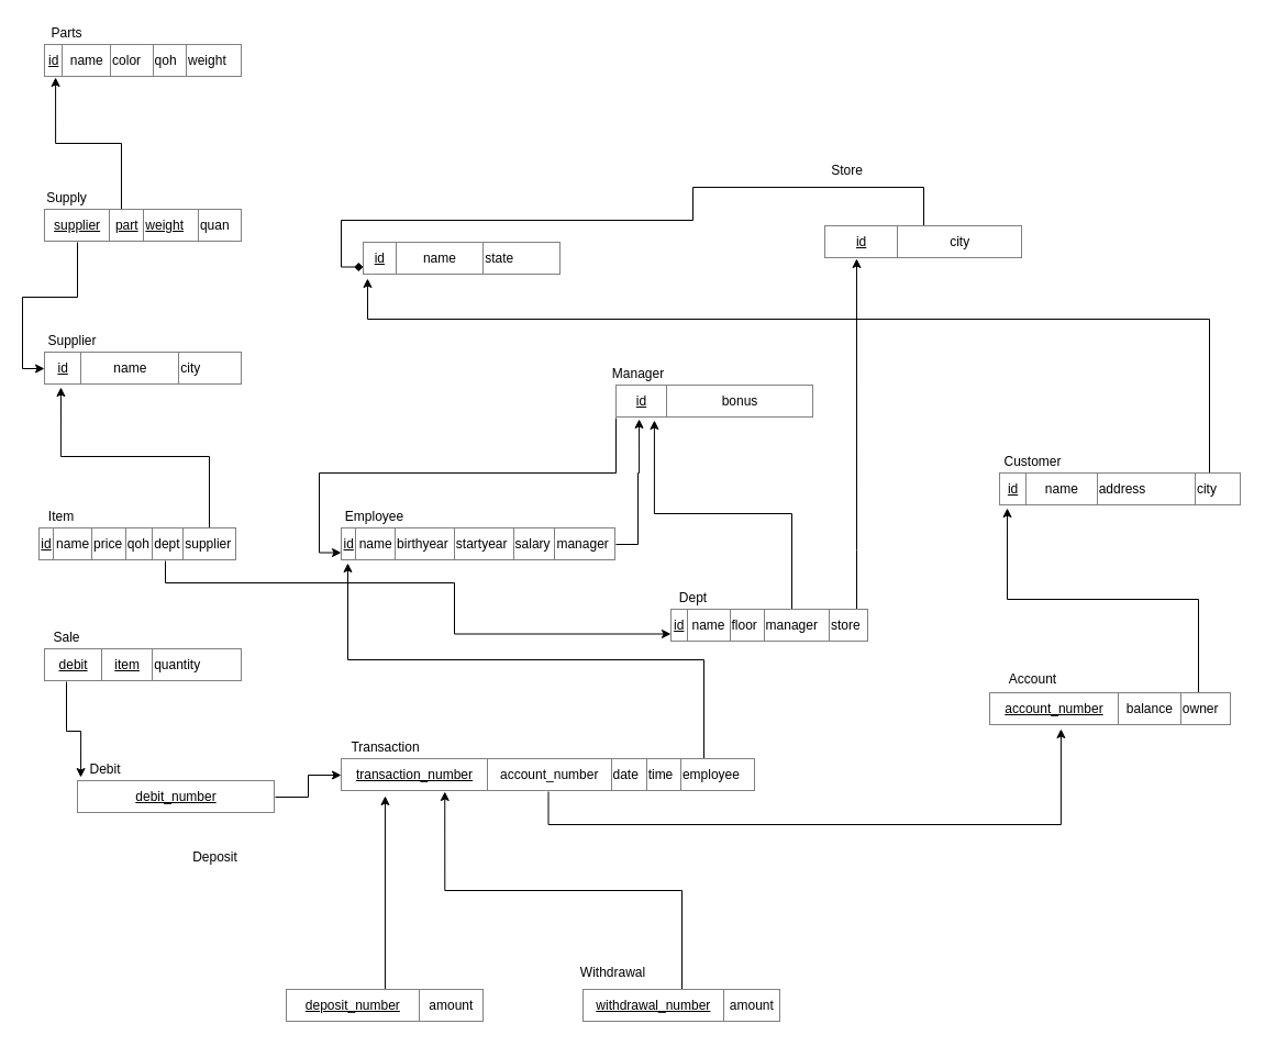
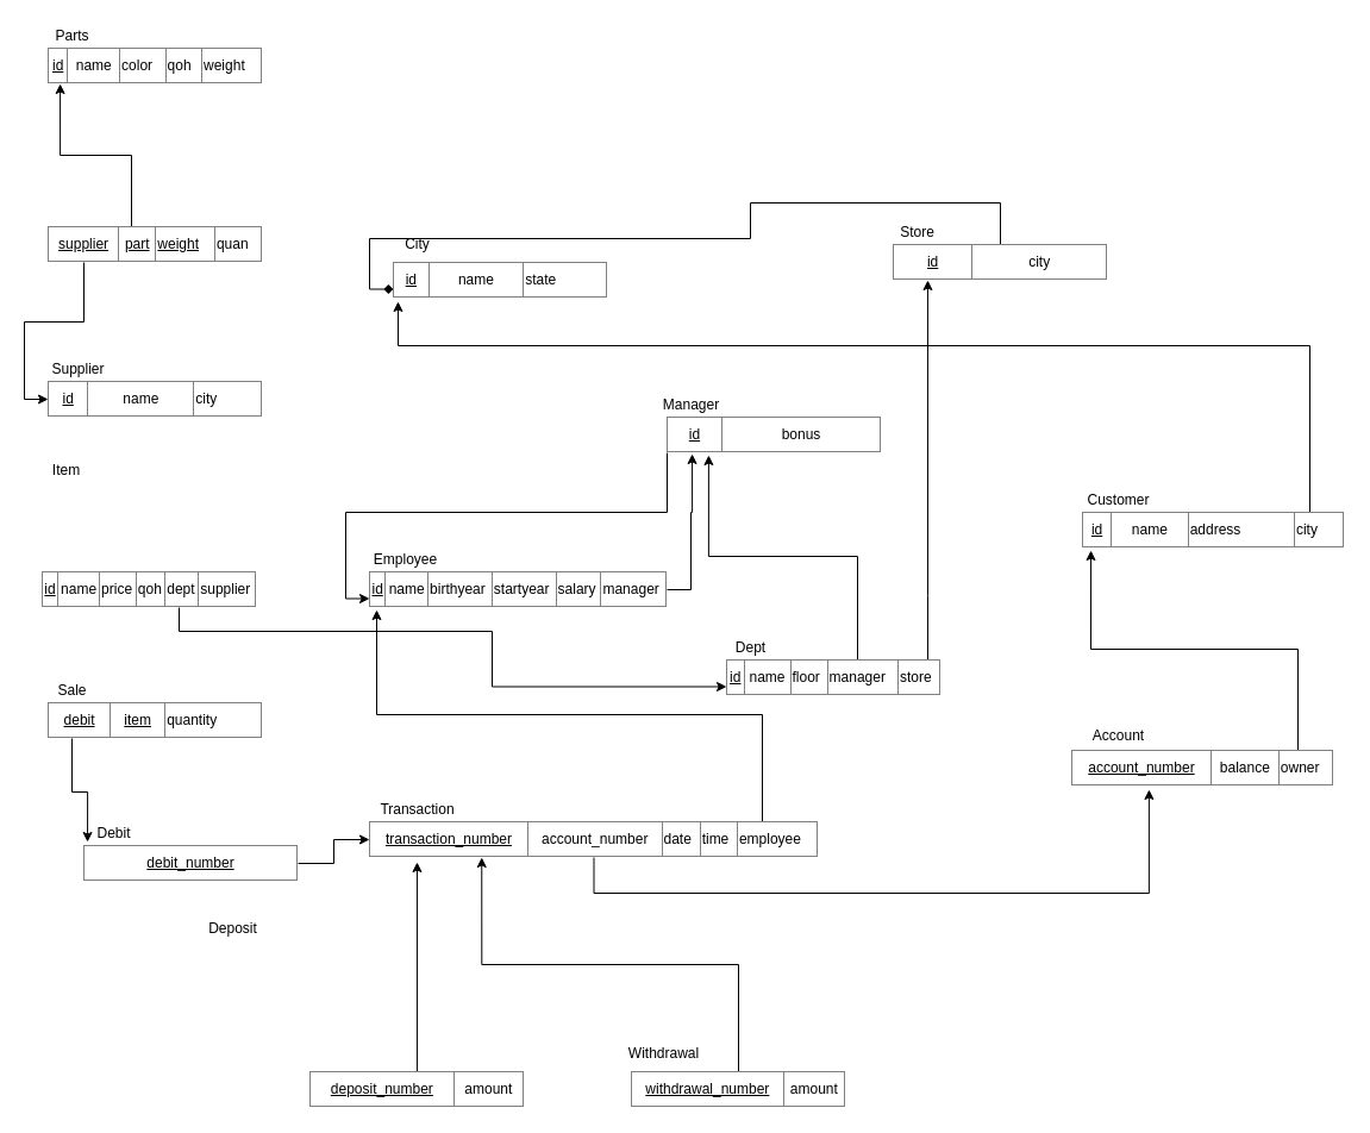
  <mxCell id="0" />
  <mxCell id="1" parent="0" />
  <mxCell id="2" value="&lt;table style=&quot;width: 100% ; height: 100% ; border-collapse: collapse&quot; width=&quot;100%&quot; border=&quot;1&quot;&gt;&lt;tbody&gt;&lt;tr&gt;&lt;td align=&quot;center&quot;&gt;&lt;u&gt;id&lt;/u&gt;&lt;br&gt;&lt;/td&gt;&lt;td align=&quot;center&quot;&gt;name&lt;br&gt;&lt;/td&gt;&lt;td&gt;color&lt;br&gt;&lt;/td&gt;&lt;td&gt;qoh&lt;br&gt;&lt;/td&gt;&lt;td&gt;weight&lt;br&gt;&lt;/td&gt;&lt;/tr&gt;&lt;/tbody&gt;&lt;/table&gt;" style="text;html=1;strokeColor=none;fillColor=none;overflow=fill;" parent="1" vertex="1"><mxGeometry x="40" y="40" width="180" height="30" as="geometry" /></mxCell>
  <mxCell id="3" value="Parts" style="text;html=1;align=center;verticalAlign=middle;resizable=0;points=[];;autosize=1;" parent="1" vertex="1"><mxGeometry x="40" y="20" width="40" height="20" as="geometry" /></mxCell>
  <mxCell id="4" style="edgeStyle=orthogonalEdgeStyle;rounded=0;orthogonalLoop=1;jettySize=auto;html=1;entryX=0.056;entryY=1;entryDx=0;entryDy=0;entryPerimeter=0;" parent="1" source="6" target="2" edge="1"><mxGeometry relative="1" as="geometry"><Array as="points"><mxPoint x="110" y="130" /><mxPoint x="50" y="130" /></Array></mxGeometry></mxCell>
  <mxCell id="5" style="edgeStyle=orthogonalEdgeStyle;rounded=0;orthogonalLoop=1;jettySize=auto;html=1;entryX=0;entryY=0.5;entryDx=0;entryDy=0;" parent="1" source="6" target="8" edge="1"><mxGeometry relative="1" as="geometry"><Array as="points"><mxPoint x="70" y="270" /><mxPoint x="20" y="270" /><mxPoint x="20" y="335" /></Array></mxGeometry></mxCell>
  <mxCell id="6" value="&lt;table style=&quot;width: 100% ; height: 100% ; border-collapse: collapse&quot; width=&quot;100%&quot; border=&quot;1&quot;&gt;&lt;tbody&gt;&lt;tr&gt;&lt;td align=&quot;center&quot;&gt;&lt;u&gt;supplier&lt;/u&gt;&lt;br&gt;&lt;/td&gt;&lt;td align=&quot;center&quot;&gt;&lt;u&gt;part&lt;/u&gt;&lt;br&gt;&lt;/td&gt;&lt;td&gt;&lt;u&gt;weight&lt;/u&gt;&lt;br&gt;&lt;/td&gt;&lt;td&gt;quan&lt;br&gt;&lt;/td&gt;&lt;/tr&gt;&lt;/tbody&gt;&lt;/table&gt;" style="text;html=1;strokeColor=none;fillColor=none;overflow=fill;" parent="1" vertex="1"><mxGeometry x="40" y="190" width="180" height="30" as="geometry" /></mxCell>
- <mxCell id="7" value="Supply" style="text;html=1;align=center;verticalAlign=middle;resizable=0;points=[];;autosize=1;" parent="1" vertex="1"><mxGeometry x="35" y="170" width="50" height="20" as="geometry" /></mxCell>
  <mxCell id="8" value="&lt;table style=&quot;width: 100% ; height: 100% ; border-collapse: collapse&quot; width=&quot;100%&quot; border=&quot;1&quot;&gt;&lt;tbody&gt;&lt;tr&gt;&lt;td align=&quot;center&quot;&gt;&lt;u&gt;id&lt;/u&gt;&lt;br&gt;&lt;/td&gt;&lt;td align=&quot;center&quot;&gt;name&lt;br&gt;&lt;/td&gt;&lt;td&gt;city&lt;br&gt;&lt;/td&gt;&lt;/tr&gt;&lt;/tbody&gt;&lt;/table&gt;" style="text;html=1;strokeColor=none;fillColor=none;overflow=fill;" parent="1" vertex="1"><mxGeometry x="40" y="320" width="180" height="30" as="geometry" /></mxCell>
  <mxCell id="9" value="Supplier" style="text;html=1;align=center;verticalAlign=middle;resizable=0;points=[];;autosize=1;" parent="1" vertex="1"><mxGeometry x="35" y="300" width="60" height="20" as="geometry" /></mxCell>
  <mxCell id="10" value="&lt;table style=&quot;width: 100% ; height: 100% ; border-collapse: collapse&quot; width=&quot;100%&quot; border=&quot;1&quot;&gt;&lt;tbody&gt;&lt;tr&gt;&lt;td align=&quot;center&quot;&gt;&lt;u&gt;id&lt;/u&gt;&lt;br&gt;&lt;/td&gt;&lt;td align=&quot;center&quot;&gt;name&lt;br&gt;&lt;/td&gt;&lt;td&gt;state&lt;br&gt;&lt;/td&gt;&lt;/tr&gt;&lt;/tbody&gt;&lt;/table&gt;" style="text;html=1;strokeColor=none;fillColor=none;overflow=fill;" parent="1" vertex="1"><mxGeometry x="330" y="220" width="180" height="30" as="geometry" /></mxCell>
- <mxCell id="12" style="edgeStyle=orthogonalEdgeStyle;rounded=0;orthogonalLoop=1;jettySize=auto;html=1;entryX=0.083;entryY=1.067;entryDx=0;entryDy=0;entryPerimeter=0;" parent="1" source="14" target="8" edge="1"><mxGeometry relative="1" as="geometry"><mxPoint x="125" y="400" as="targetPoint" /><Array as="points"><mxPoint x="190" y="415" /><mxPoint x="55" y="415" /></Array></mxGeometry></mxCell>
+ <mxCell id="11" value="City" style="text;html=1;align=center;verticalAlign=middle;resizable=0;points=[];;autosize=1;" parent="1" vertex="1"><mxGeometry x="330" y="195" width="40" height="20" as="geometry" /></mxCell>
  <mxCell id="13" style="edgeStyle=orthogonalEdgeStyle;rounded=0;orthogonalLoop=1;jettySize=auto;html=1;entryX=0;entryY=0.75;entryDx=0;entryDy=0;" parent="1" source="14" target="30" edge="1"><mxGeometry relative="1" as="geometry"><Array as="points"><mxPoint x="150" y="530" /><mxPoint x="413" y="530" /><mxPoint x="413" y="577" /></Array></mxGeometry></mxCell>
  <mxCell id="14" value="&lt;table style=&quot;width: 100% ; height: 100% ; border-collapse: collapse&quot; width=&quot;100%&quot; border=&quot;1&quot;&gt;&lt;tbody&gt;&lt;tr&gt;&lt;td align=&quot;center&quot;&gt;&lt;u&gt;id&lt;/u&gt;&lt;br&gt;&lt;/td&gt;&lt;td align=&quot;center&quot;&gt;name&lt;br&gt;&lt;/td&gt;&lt;td&gt;price&lt;br&gt;&lt;/td&gt;&lt;td&gt;qoh&lt;br&gt;&lt;/td&gt;&lt;td&gt;dept&lt;br&gt;&lt;/td&gt;&lt;td&gt;supplier&lt;br&gt;&lt;/td&gt;&lt;/tr&gt;&lt;/tbody&gt;&lt;/table&gt;" style="text;html=1;strokeColor=none;fillColor=none;overflow=fill;" parent="1" vertex="1"><mxGeometry x="35" y="480" width="180" height="30" as="geometry" /></mxCell>
- <mxCell id="15" value="Item" style="text;html=1;align=center;verticalAlign=middle;resizable=0;points=[];;autosize=1;" parent="1" vertex="1"><mxGeometry x="35" y="460" width="40" height="20" as="geometry" /></mxCell>
+ <mxCell id="15" value="Item" style="text;html=1;align=center;verticalAlign=middle;resizable=0;points=[];;autosize=1;" parent="1" vertex="1"><mxGeometry x="35" y="385" width="40" height="20" as="geometry" /></mxCell>
  <mxCell id="16" style="edgeStyle=orthogonalEdgeStyle;rounded=0;orthogonalLoop=1;jettySize=auto;html=1;entryX=0.017;entryY=-0.1;entryDx=0;entryDy=0;entryPerimeter=0;" edge="1" parent="1" source="17" target="20"><mxGeometry relative="1" as="geometry"><Array as="points"><mxPoint x="60" y="665" /><mxPoint x="73" y="665" /></Array></mxGeometry></mxCell>
  <mxCell id="17" value="&lt;table style=&quot;width: 100% ; height: 100% ; border-collapse: collapse&quot; width=&quot;100%&quot; border=&quot;1&quot;&gt;&lt;tbody&gt;&lt;tr&gt;&lt;td align=&quot;center&quot;&gt;&lt;u&gt;debit&lt;/u&gt;&lt;br&gt;&lt;/td&gt;&lt;td align=&quot;center&quot;&gt;&lt;u&gt;item&lt;/u&gt;&lt;br&gt;&lt;/td&gt;&lt;td&gt;quantity&lt;br&gt;&lt;/td&gt;&lt;/tr&gt;&lt;/tbody&gt;&lt;/table&gt;" style="text;html=1;strokeColor=none;fillColor=none;overflow=fill;" parent="1" vertex="1"><mxGeometry x="40" y="590" width="180" height="30" as="geometry" /></mxCell>
  <mxCell id="18" value="Sale" style="text;html=1;align=center;verticalAlign=middle;resizable=0;points=[];;autosize=1;" parent="1" vertex="1"><mxGeometry x="40" y="570" width="40" height="20" as="geometry" /></mxCell>
  <mxCell id="19" style="edgeStyle=orthogonalEdgeStyle;rounded=0;orthogonalLoop=1;jettySize=auto;html=1;entryX=0;entryY=0.5;entryDx=0;entryDy=0;" edge="1" parent="1" source="20" target="37"><mxGeometry relative="1" as="geometry" /></mxCell>
  <mxCell id="20" value="&lt;table style=&quot;width: 100% ; height: 100% ; border-collapse: collapse&quot; width=&quot;100%&quot; border=&quot;1&quot;&gt;&lt;tbody&gt;&lt;tr&gt;&lt;td align=&quot;center&quot;&gt;&lt;u&gt;debit_number&lt;/u&gt;&lt;br&gt;&lt;/td&gt;&lt;/tr&gt;&lt;/tbody&gt;&lt;/table&gt;" style="text;html=1;strokeColor=none;fillColor=none;overflow=fill;" parent="1" vertex="1"><mxGeometry x="70" y="710" width="180" height="30" as="geometry" /></mxCell>
  <mxCell id="21" value="Debit" style="text;html=1;align=center;verticalAlign=middle;resizable=0;points=[];;autosize=1;" parent="1" vertex="1"><mxGeometry x="75" y="690" width="40" height="20" as="geometry" /></mxCell>
  <mxCell id="22" style="edgeStyle=orthogonalEdgeStyle;rounded=0;orthogonalLoop=1;jettySize=auto;html=1;entryX=0.117;entryY=1.033;entryDx=0;entryDy=0;entryPerimeter=0;" parent="1" source="23" target="26" edge="1"><mxGeometry relative="1" as="geometry"><mxPoint x="590" y="390" as="targetPoint" /><Array as="points"><mxPoint x="580" y="495" /><mxPoint x="580" y="430" /><mxPoint x="581" y="430" /></Array></mxGeometry></mxCell>
  <mxCell id="23" value="&lt;table style=&quot;width: 100% ; height: 100% ; border-collapse: collapse&quot; width=&quot;100%&quot; border=&quot;1&quot;&gt;&lt;tbody&gt;&lt;tr&gt;&lt;td align=&quot;center&quot;&gt;&lt;u&gt;id&lt;/u&gt;&lt;br&gt;&lt;/td&gt;&lt;td align=&quot;center&quot;&gt;name&lt;br&gt;&lt;/td&gt;&lt;td&gt;birthyear&lt;br&gt;&lt;/td&gt;&lt;td&gt;startyear&lt;br&gt;&lt;/td&gt;&lt;td&gt;salary&lt;br&gt;&lt;/td&gt;&lt;td&gt;manager&lt;br&gt;&lt;/td&gt;&lt;/tr&gt;&lt;/tbody&gt;&lt;/table&gt;" style="text;html=1;strokeColor=none;fillColor=none;overflow=fill;" parent="1" vertex="1"><mxGeometry x="310" y="480" width="250" height="30" as="geometry" /></mxCell>
  <mxCell id="24" value="Employee" style="text;html=1;align=center;verticalAlign=middle;resizable=0;points=[];;autosize=1;" parent="1" vertex="1"><mxGeometry x="305" y="460" width="70" height="20" as="geometry" /></mxCell>
  <mxCell id="25" style="edgeStyle=orthogonalEdgeStyle;rounded=0;orthogonalLoop=1;jettySize=auto;html=1;entryX=0;entryY=0.75;entryDx=0;entryDy=0;" parent="1" source="26" target="23" edge="1"><mxGeometry relative="1" as="geometry"><Array as="points"><mxPoint x="560" y="430" /><mxPoint x="290" y="430" /><mxPoint x="290" y="503" /></Array></mxGeometry></mxCell>
  <mxCell id="26" value="&lt;table style=&quot;width: 100% ; height: 100% ; border-collapse: collapse&quot; width=&quot;100%&quot; border=&quot;1&quot;&gt;&lt;tbody&gt;&lt;tr&gt;&lt;td align=&quot;center&quot;&gt;&lt;u&gt;id&lt;/u&gt;&lt;br&gt;&lt;/td&gt;&lt;td align=&quot;center&quot;&gt;bonus&lt;br&gt;&lt;/td&gt;&lt;/tr&gt;&lt;/tbody&gt;&lt;/table&gt;" style="text;html=1;strokeColor=none;fillColor=none;overflow=fill;" parent="1" vertex="1"><mxGeometry x="560" y="350" width="180" height="30" as="geometry" /></mxCell>
  <mxCell id="27" value="Manager" style="text;html=1;align=center;verticalAlign=middle;resizable=0;points=[];;autosize=1;" parent="1" vertex="1"><mxGeometry x="550" y="330" width="60" height="20" as="geometry" /></mxCell>
  <mxCell id="28" style="edgeStyle=orthogonalEdgeStyle;rounded=0;orthogonalLoop=1;jettySize=auto;html=1;entryX=0.194;entryY=1.067;entryDx=0;entryDy=0;entryPerimeter=0;" parent="1" source="30" target="26" edge="1"><mxGeometry relative="1" as="geometry"><Array as="points"><mxPoint x="720" y="467" /><mxPoint x="595" y="467" /></Array></mxGeometry></mxCell>
  <mxCell id="29" style="edgeStyle=orthogonalEdgeStyle;rounded=0;orthogonalLoop=1;jettySize=auto;html=1;entryX=0.161;entryY=1;entryDx=0;entryDy=0;entryPerimeter=0;" parent="1" source="30" target="33" edge="1"><mxGeometry relative="1" as="geometry"><Array as="points"><mxPoint x="779" y="500" /><mxPoint x="779" y="500" /></Array></mxGeometry></mxCell>
  <mxCell id="30" value="&lt;table style=&quot;width: 100% ; height: 100% ; border-collapse: collapse&quot; width=&quot;100%&quot; border=&quot;1&quot;&gt;&lt;tbody&gt;&lt;tr&gt;&lt;td align=&quot;center&quot;&gt;&lt;u&gt;id&lt;/u&gt;&lt;br&gt;&lt;/td&gt;&lt;td align=&quot;center&quot;&gt;name&lt;br&gt;&lt;/td&gt;&lt;td&gt;floor&lt;br&gt;&lt;/td&gt;&lt;td&gt;manager&lt;br&gt;&lt;/td&gt;&lt;td&gt;store&lt;br&gt;&lt;/td&gt;&lt;/tr&gt;&lt;/tbody&gt;&lt;/table&gt;" style="text;html=1;strokeColor=none;fillColor=none;overflow=fill;" parent="1" vertex="1"><mxGeometry x="610" y="554" width="180" height="30" as="geometry" /></mxCell>
  <mxCell id="31" value="Dept" style="text;html=1;align=center;verticalAlign=middle;resizable=0;points=[];;autosize=1;" parent="1" vertex="1"><mxGeometry x="610" y="534" width="40" height="20" as="geometry" /></mxCell>
  <mxCell id="32" style="edgeStyle=orthogonalEdgeStyle;rounded=0;orthogonalLoop=1;jettySize=auto;html=1;entryX=0;entryY=0.75;entryDx=0;entryDy=0;endArrow=diamond;" parent="1" source="33" target="10" edge="1"><mxGeometry relative="1" as="geometry"><Array as="points"><mxPoint x="840" y="170" /><mxPoint x="630" y="170" /><mxPoint x="630" y="200" /><mxPoint x="310" y="200" /><mxPoint x="310" y="243" /></Array></mxGeometry></mxCell>
  <mxCell id="33" value="&lt;table style=&quot;width: 100% ; height: 100% ; border-collapse: collapse&quot; width=&quot;100%&quot; border=&quot;1&quot;&gt;&lt;tbody&gt;&lt;tr&gt;&lt;td align=&quot;center&quot;&gt;&lt;u&gt;id&lt;/u&gt;&lt;br&gt;&lt;/td&gt;&lt;td align=&quot;center&quot;&gt;city&lt;br&gt;&lt;/td&gt;&lt;/tr&gt;&lt;/tbody&gt;&lt;/table&gt;" style="text;html=1;strokeColor=none;fillColor=none;overflow=fill;" parent="1" vertex="1"><mxGeometry x="750" y="205" width="180" height="30" as="geometry" /></mxCell>
- <mxCell id="34" value="Store" style="text;html=1;align=center;verticalAlign=middle;resizable=0;points=[];;autosize=1;" parent="1" vertex="1"><mxGeometry x="750" y="145" width="40" height="20" as="geometry" /></mxCell>
+ <mxCell id="34" value="Store" style="text;html=1;align=center;verticalAlign=middle;resizable=0;points=[];;autosize=1;" parent="1" vertex="1"><mxGeometry x="750" y="185" width="40" height="20" as="geometry" /></mxCell>
  <mxCell id="35" style="edgeStyle=orthogonalEdgeStyle;rounded=0;orthogonalLoop=1;jettySize=auto;html=1;entryX=0.024;entryY=1.067;entryDx=0;entryDy=0;entryPerimeter=0;" edge="1" parent="1" source="37" target="23"><mxGeometry relative="1" as="geometry"><Array as="points"><mxPoint x="640" y="600" /><mxPoint x="316" y="600" /></Array></mxGeometry></mxCell>
  <mxCell id="36" style="edgeStyle=orthogonalEdgeStyle;rounded=0;orthogonalLoop=1;jettySize=auto;html=1;entryX=0.295;entryY=1.1;entryDx=0;entryDy=0;entryPerimeter=0;" edge="1" parent="1" source="37" target="39"><mxGeometry relative="1" as="geometry"><Array as="points"><mxPoint x="499" y="750" /><mxPoint x="965" y="750" /></Array></mxGeometry></mxCell>
  <mxCell id="37" value="&lt;table style=&quot;width: 100% ; height: 100% ; border-collapse: collapse&quot; width=&quot;100%&quot; border=&quot;1&quot;&gt;&lt;tbody&gt;&lt;tr&gt;&lt;td align=&quot;center&quot;&gt;&lt;u&gt;transaction_number&lt;/u&gt;&lt;br&gt;&lt;/td&gt;&lt;td align=&quot;center&quot;&gt;account_number&lt;br&gt;&lt;/td&gt;&lt;td&gt;date&lt;br&gt;&lt;/td&gt;&lt;td&gt;time&lt;br&gt;&lt;/td&gt;&lt;td&gt;employee&lt;br&gt;&lt;/td&gt;&lt;/tr&gt;&lt;/tbody&gt;&lt;/table&gt;" style="text;html=1;strokeColor=none;fillColor=none;overflow=fill;" vertex="1" parent="1"><mxGeometry x="310" y="690" width="377" height="30" as="geometry" /></mxCell>
  <mxCell id="38" style="edgeStyle=orthogonalEdgeStyle;rounded=0;orthogonalLoop=1;jettySize=auto;html=1;entryX=0.032;entryY=1.067;entryDx=0;entryDy=0;entryPerimeter=0;" edge="1" parent="1" source="39" target="47"><mxGeometry relative="1" as="geometry"><Array as="points"><mxPoint x="1090" y="545" /><mxPoint x="916" y="545" /></Array></mxGeometry></mxCell>
  <mxCell id="39" value="&lt;table style=&quot;width: 100% ; height: 100% ; border-collapse: collapse&quot; width=&quot;100%&quot; border=&quot;1&quot;&gt;&lt;tbody&gt;&lt;tr&gt;&lt;td align=&quot;center&quot;&gt;&lt;u&gt;account_number&lt;/u&gt;&lt;br&gt;&lt;/td&gt;&lt;td align=&quot;center&quot;&gt;balance&lt;br&gt;&lt;/td&gt;&lt;td&gt;owner&lt;br&gt;&lt;/td&gt;&lt;/tr&gt;&lt;/tbody&gt;&lt;/table&gt;" style="text;html=1;strokeColor=none;fillColor=none;overflow=fill;" vertex="1" parent="1"><mxGeometry x="900" y="630" width="220" height="30" as="geometry" /></mxCell>
  <mxCell id="40" value="Transaction" style="text;html=1;align=center;verticalAlign=middle;resizable=0;points=[];;autosize=1;" vertex="1" parent="1"><mxGeometry x="310" y="670" width="80" height="20" as="geometry" /></mxCell>
  <mxCell id="41" style="edgeStyle=orthogonalEdgeStyle;rounded=0;orthogonalLoop=1;jettySize=auto;html=1;entryX=0.106;entryY=1.133;entryDx=0;entryDy=0;entryPerimeter=0;" edge="1" parent="1" source="42" target="37"><mxGeometry relative="1" as="geometry" /></mxCell>
  <mxCell id="42" value="&lt;table style=&quot;width: 100% ; height: 100% ; border-collapse: collapse&quot; width=&quot;100%&quot; border=&quot;1&quot;&gt;&lt;tbody&gt;&lt;tr&gt;&lt;td align=&quot;center&quot;&gt;&lt;u&gt;deposit_number&lt;/u&gt;&lt;br&gt;&lt;/td&gt;&lt;td align=&quot;center&quot;&gt;amount&lt;br&gt;&lt;/td&gt;&lt;/tr&gt;&lt;/tbody&gt;&lt;/table&gt;" style="text;html=1;strokeColor=none;fillColor=none;overflow=fill;" vertex="1" parent="1"><mxGeometry x="260" y="900" width="180" height="30" as="geometry" /></mxCell>
  <mxCell id="43" style="edgeStyle=orthogonalEdgeStyle;rounded=0;orthogonalLoop=1;jettySize=auto;html=1;entryX=0.25;entryY=1;entryDx=0;entryDy=0;" edge="1" parent="1" source="44" target="37"><mxGeometry relative="1" as="geometry" /></mxCell>
  <mxCell id="44" value="&lt;table style=&quot;width: 100% ; height: 100% ; border-collapse: collapse&quot; width=&quot;100%&quot; border=&quot;1&quot;&gt;&lt;tbody&gt;&lt;tr&gt;&lt;td align=&quot;center&quot;&gt;&lt;u&gt;withdrawal_number&lt;/u&gt;&lt;br&gt;&lt;/td&gt;&lt;td align=&quot;center&quot;&gt;amount&lt;br&gt;&lt;/td&gt;&lt;/tr&gt;&lt;/tbody&gt;&lt;/table&gt;" style="text;html=1;strokeColor=none;fillColor=none;overflow=fill;" vertex="1" parent="1"><mxGeometry x="530" y="900" width="180" height="30" as="geometry" /></mxCell>
  <mxCell id="45" value="Account" style="text;html=1;align=center;verticalAlign=middle;resizable=0;points=[];;autosize=1;" vertex="1" parent="1"><mxGeometry x="909" y="608" width="60" height="20" as="geometry" /></mxCell>
  <mxCell id="46" style="edgeStyle=orthogonalEdgeStyle;rounded=0;orthogonalLoop=1;jettySize=auto;html=1;entryX=0.022;entryY=1.1;entryDx=0;entryDy=0;entryPerimeter=0;" edge="1" parent="1" source="47" target="10"><mxGeometry relative="1" as="geometry"><Array as="points"><mxPoint x="1100" y="290" /><mxPoint x="334" y="290" /></Array></mxGeometry></mxCell>
  <mxCell id="47" value="&lt;table style=&quot;width: 100% ; height: 100% ; border-collapse: collapse&quot; width=&quot;100%&quot; border=&quot;1&quot;&gt;&lt;tbody&gt;&lt;tr&gt;&lt;td align=&quot;center&quot;&gt;&lt;u&gt;id&lt;/u&gt;&lt;br&gt;&lt;/td&gt;&lt;td align=&quot;center&quot;&gt;name&lt;br&gt;&lt;/td&gt;&lt;td&gt;address&lt;br&gt;&lt;/td&gt;&lt;td&gt;city&lt;br&gt;&lt;/td&gt;&lt;/tr&gt;&lt;/tbody&gt;&lt;/table&gt;" style="text;html=1;strokeColor=none;fillColor=none;overflow=fill;" vertex="1" parent="1"><mxGeometry x="909" y="430" width="220" height="30" as="geometry" /></mxCell>
  <mxCell id="48" value="Customer" style="text;html=1;align=center;verticalAlign=middle;resizable=0;points=[];;autosize=1;" vertex="1" parent="1"><mxGeometry x="904" y="410" width="70" height="20" as="geometry" /></mxCell>
  <mxCell id="49" value="Deposit" style="text;html=1;align=center;verticalAlign=middle;resizable=0;points=[];;autosize=1;" vertex="1" parent="1"><mxGeometry x="165" y="770" width="60" height="20" as="geometry" /></mxCell>
  <mxCell id="50" value="Withdrawal" style="text;html=1;align=center;verticalAlign=middle;resizable=0;points=[];;autosize=1;" vertex="1" parent="1"><mxGeometry x="522" y="875" width="70" height="20" as="geometry" /></mxCell>
